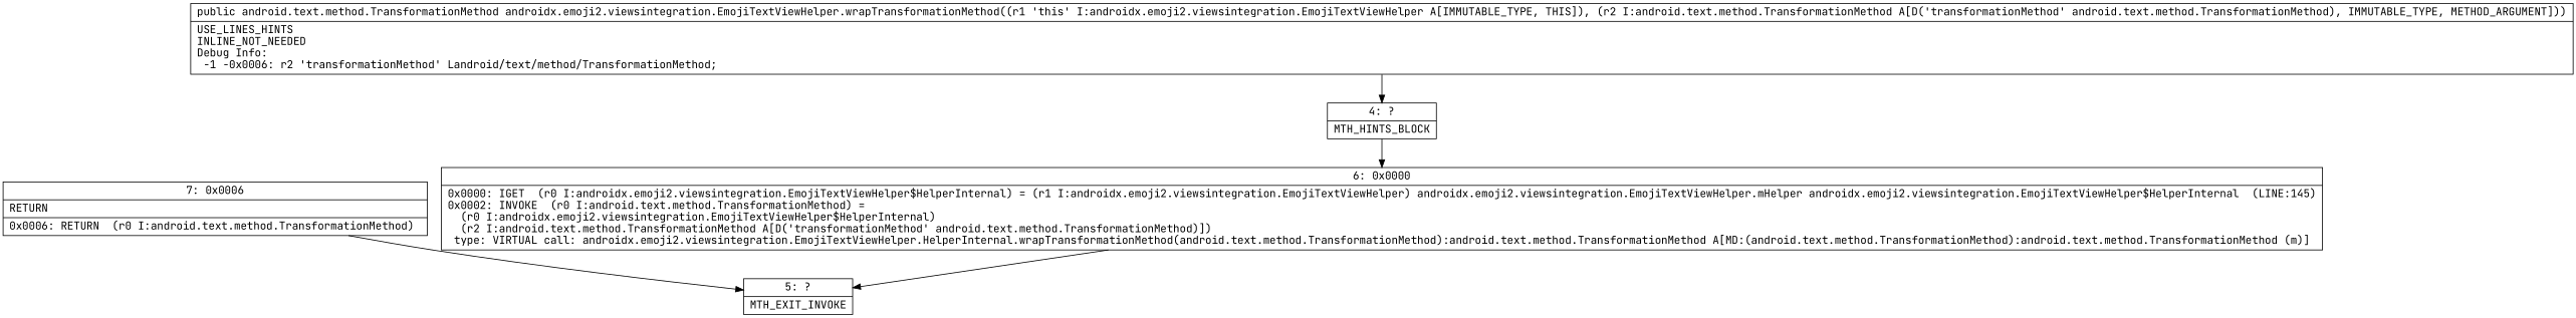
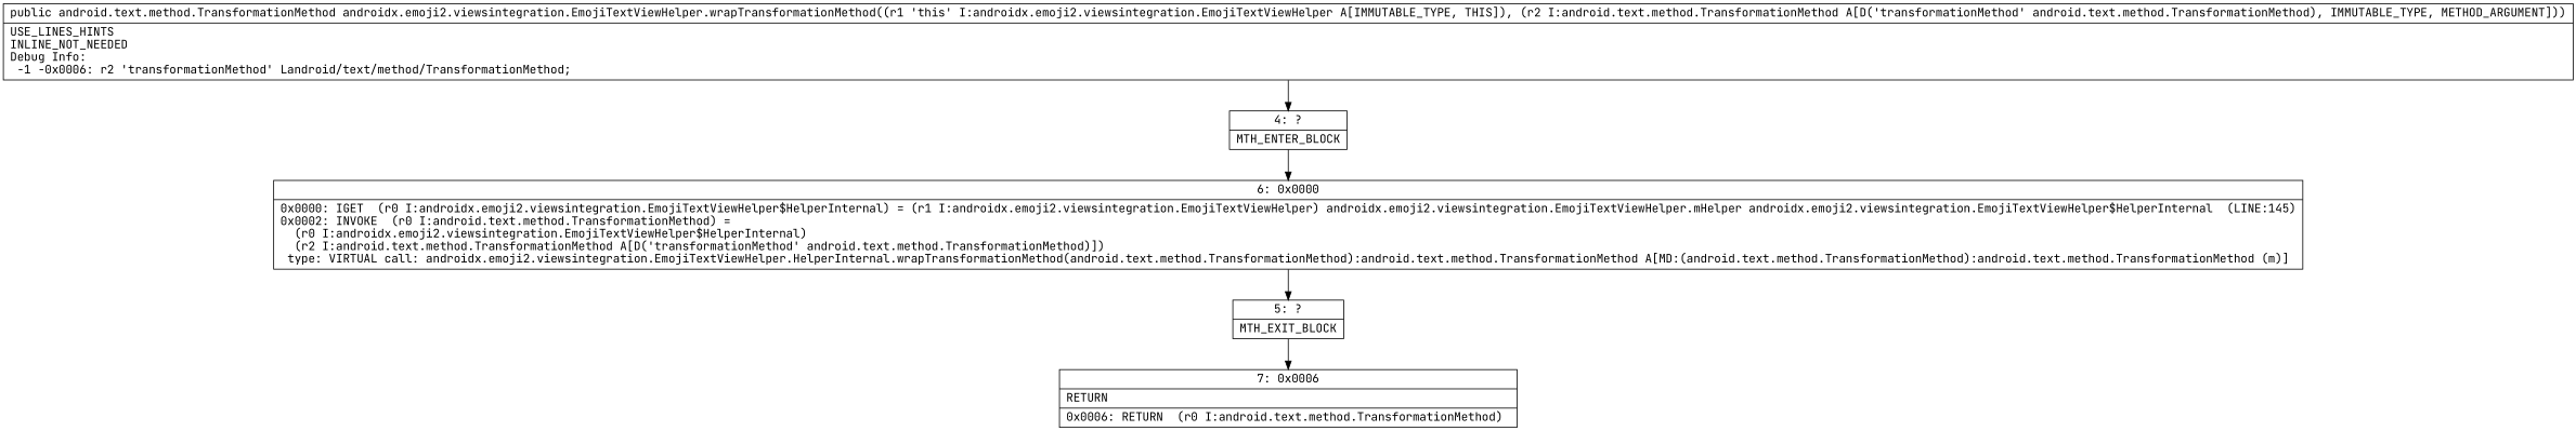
  digraph {
    fontname="JetBrains Mono"
    node [fontname="JetBrains Mono" shape=record]
    edge [fontname="JetBrains Mono"]
-   n1 [label="{4\:\ ?|MTH_HINTS_BLOCK\l}"]
+   n1 [label="{4\:\ ?|MTH_ENTER_BLOCK\l}"]
    n2 [label="{6\:\ 0x0000|0x0000: IGET  (r0 I:androidx.emoji2.viewsintegration.EmojiTextViewHelper$HelperInternal) = (r1 I:androidx.emoji2.viewsintegration.EmojiTextViewHelper) androidx.emoji2.viewsintegration.EmojiTextViewHelper.mHelper androidx.emoji2.viewsintegration.EmojiTextViewHelper$HelperInternal  (LINE:145)\l0x0002: INVOKE  (r0 I:android.text.method.TransformationMethod) = \l  (r0 I:androidx.emoji2.viewsintegration.EmojiTextViewHelper$HelperInternal)\l  (r2 I:android.text.method.TransformationMethod A[D('transformationMethod' android.text.method.TransformationMethod)])\l type: VIRTUAL call: androidx.emoji2.viewsintegration.EmojiTextViewHelper.HelperInternal.wrapTransformationMethod(android.text.method.TransformationMethod):android.text.method.TransformationMethod A[MD:(android.text.method.TransformationMethod):android.text.method.TransformationMethod (m)]\l}"]
-   n3 [label="{5\:\ ?|MTH_EXIT_INVOKE\l}"]
+   n3 [label="{5\:\ ?|MTH_EXIT_BLOCK\l}"]
    n4 [label="{7\:\ 0x0006|RETURN\l|0x0006: RETURN  (r0 I:android.text.method.TransformationMethod) \l}"]
    n5 [label="{public android.text.method.TransformationMethod androidx.emoji2.viewsintegration.EmojiTextViewHelper.wrapTransformationMethod((r1 'this' I:androidx.emoji2.viewsintegration.EmojiTextViewHelper A[IMMUTABLE_TYPE, THIS]), (r2 I:android.text.method.TransformationMethod A[D('transformationMethod' android.text.method.TransformationMethod), IMMUTABLE_TYPE, METHOD_ARGUMENT]))  | USE_LINES_HINTS\lINLINE_NOT_NEEDED\lDebug Info:\l  \-1 \-0x0006: r2 'transformationMethod' Landroid\/text\/method\/TransformationMethod;\l}"]
    n1 -> n2
    n2 -> n3
-   n4 -> n3
+   n3 -> n4
    n5 -> n1
  }
